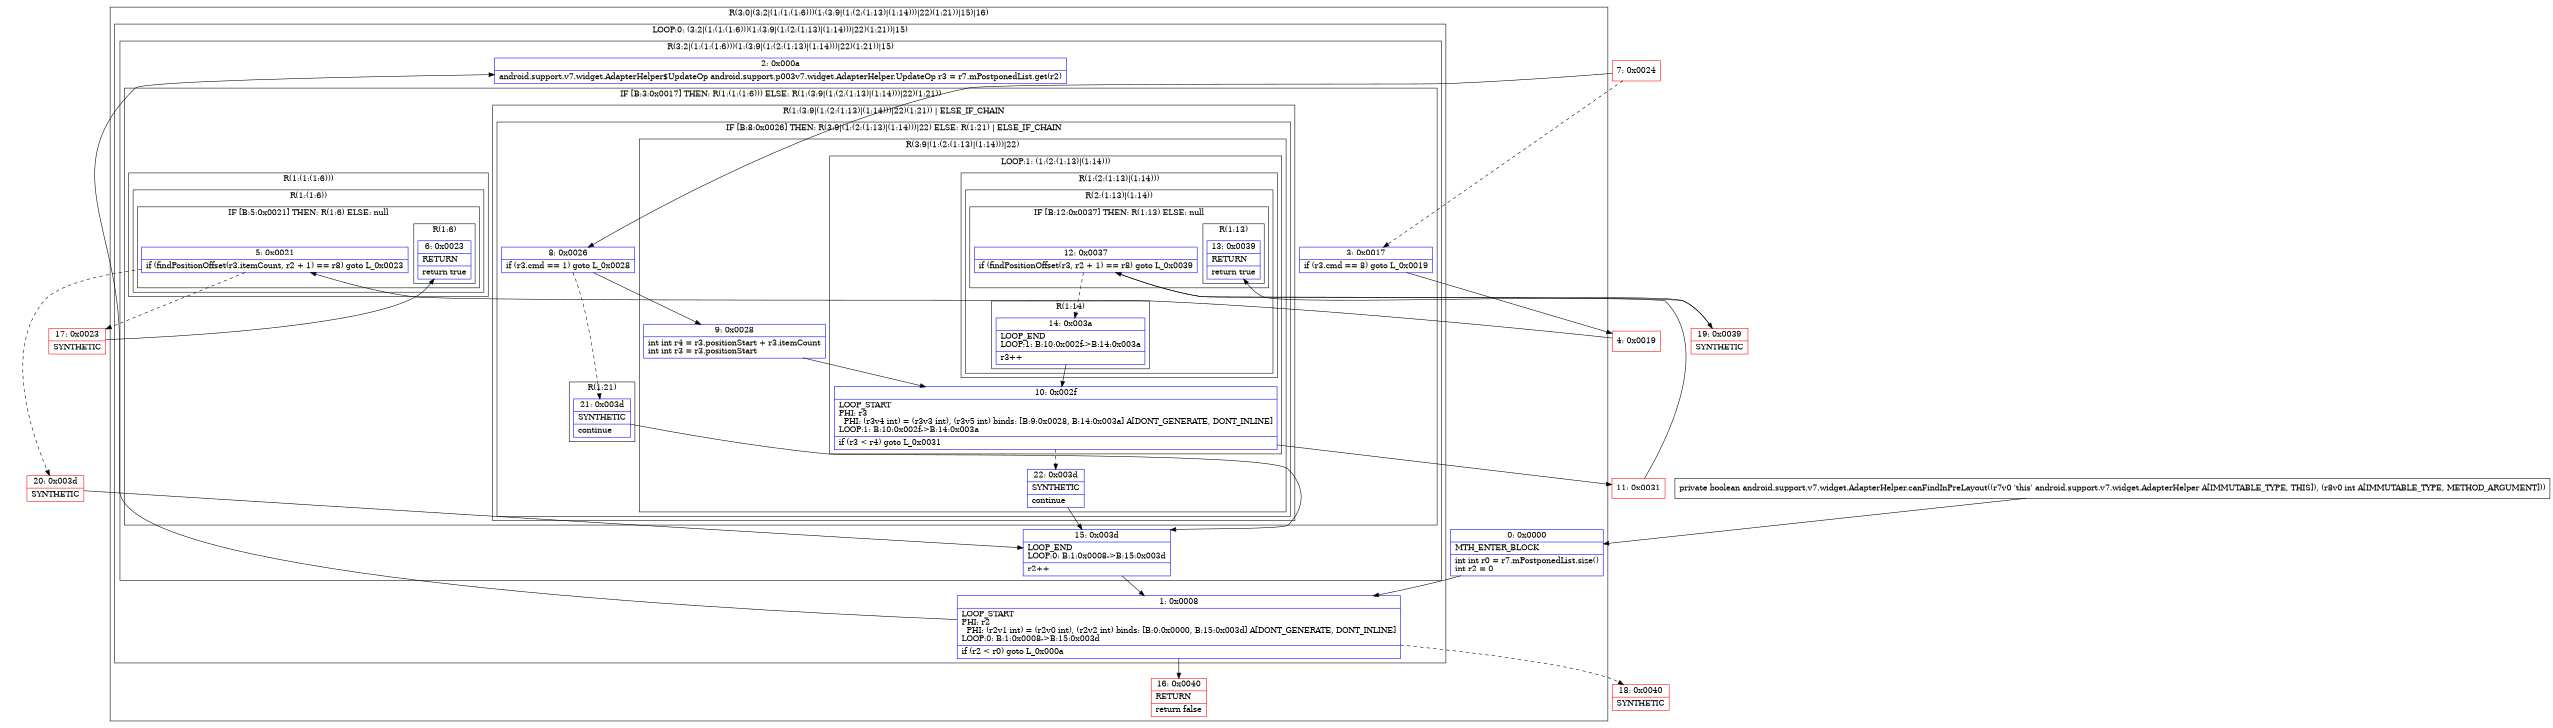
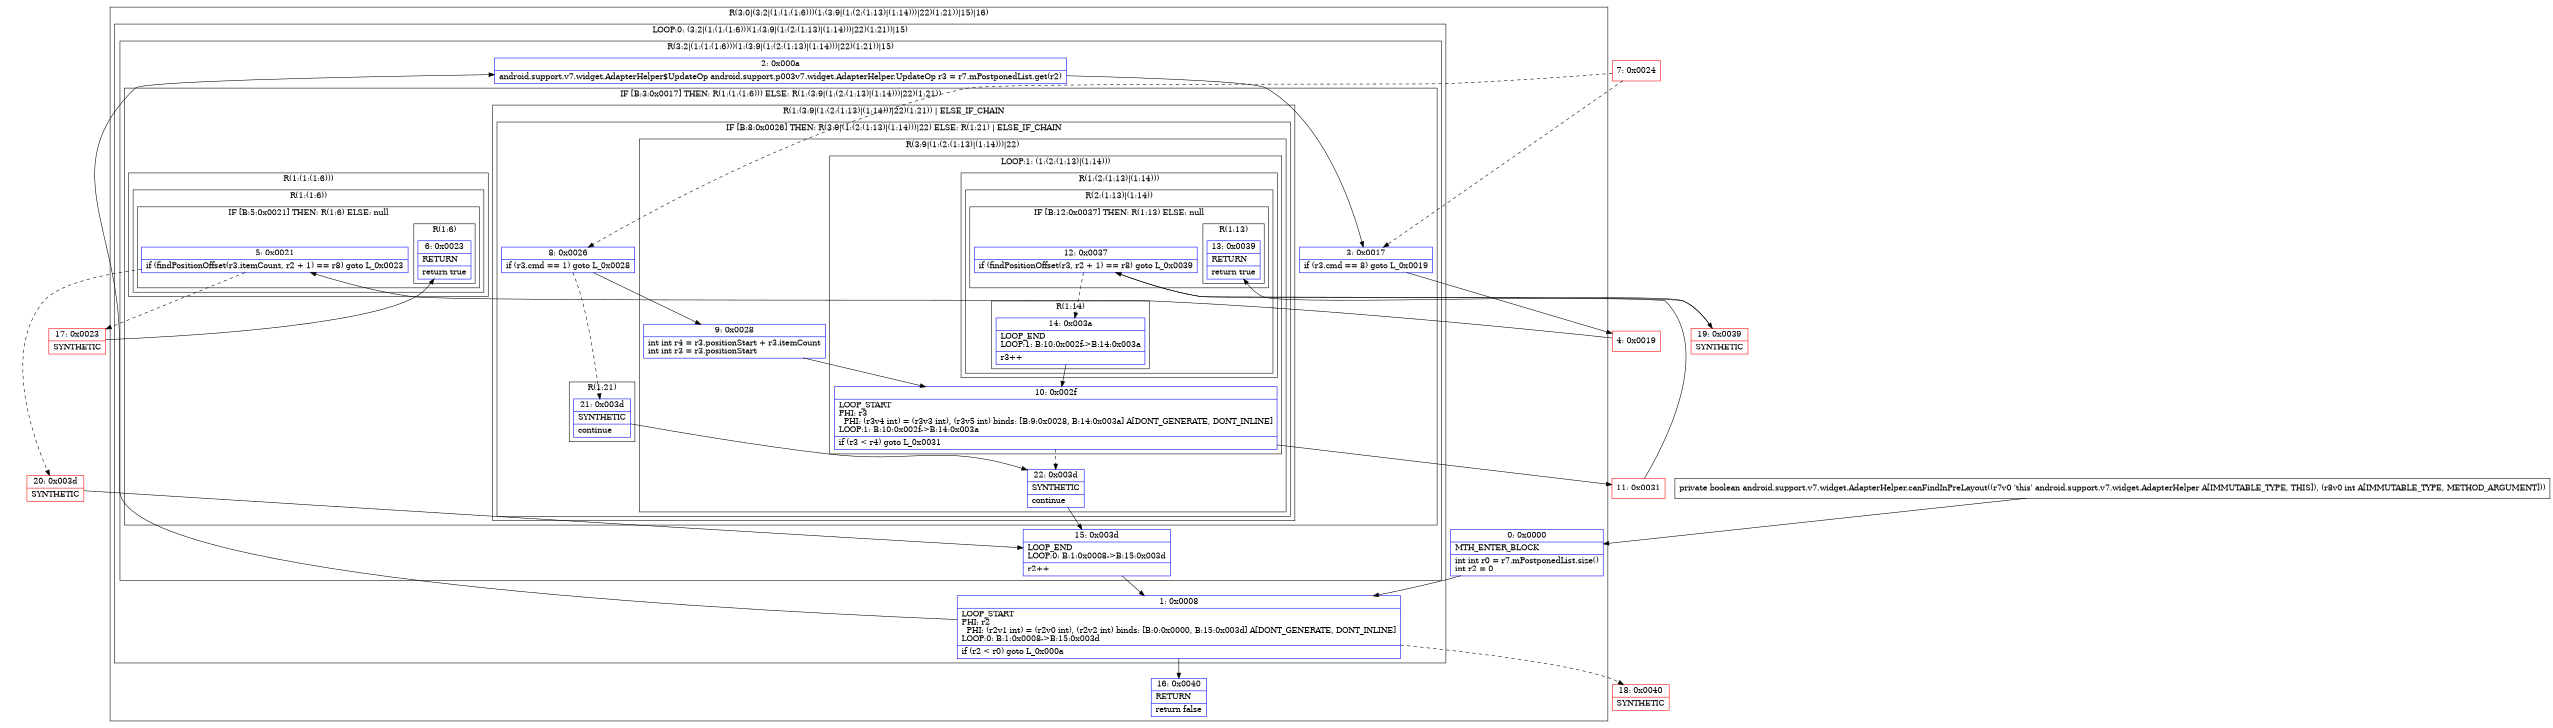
  digraph {
    node [color=blue shape=record]
    n1 [label="{6\:\ 0x0023|RETURN\l|return true\l}"]
    n2 [label="{5\:\ 0x0021|if (findPositionOffset(r3.itemCount, r2 + 1) == r8) goto L_0x0023\l}"]
    n3 [label="{13\:\ 0x0039|RETURN\l|return true\l}"]
    n4 [label="{12\:\ 0x0037|if (findPositionOffset(r3, r2 + 1) == r8) goto L_0x0039\l}"]
    n5 [label="{14\:\ 0x003a|LOOP_END\lLOOP:1: B:10:0x002f\-\>B:14:0x003a\l|r3++\l}"]
    n6 [label="{10\:\ 0x002f|LOOP_START\lPHI: r3 \l  PHI: (r3v4 int) = (r3v3 int), (r3v5 int) binds: [B:9:0x0028, B:14:0x003a] A[DONT_GENERATE, DONT_INLINE]\lLOOP:1: B:10:0x002f\-\>B:14:0x003a\l|if (r3 \< r4) goto L_0x0031\l}"]
    n7 [label="{9\:\ 0x0028|int int r4 = r3.positionStart + r3.itemCount\lint int r3 = r3.positionStart\l}"]
    n8 [label="{22\:\ 0x003d|SYNTHETIC\l|continue\l}"]
    n9 [label="{21\:\ 0x003d|SYNTHETIC\l|continue\l}"]
    n10 [label="{8\:\ 0x0026|if (r3.cmd == 1) goto L_0x0028\l}"]
    n11 [label="{3\:\ 0x0017|if (r3.cmd == 8) goto L_0x0019\l}"]
    n12 [label="{2\:\ 0x000a|android.support.v7.widget.AdapterHelper$UpdateOp android.support.p003v7.widget.AdapterHelper.UpdateOp r3 = r7.mPostponedList.get(r2)\l}"]
    n13 [label="{15\:\ 0x003d|LOOP_END\lLOOP:0: B:1:0x0008\-\>B:15:0x003d\l|r2++\l}"]
    n14 [label="{1\:\ 0x0008|LOOP_START\lPHI: r2 \l  PHI: (r2v1 int) = (r2v0 int), (r2v2 int) binds: [B:0:0x0000, B:15:0x003d] A[DONT_GENERATE, DONT_INLINE]\lLOOP:0: B:1:0x0008\-\>B:15:0x003d\l|if (r2 \< r0) goto L_0x000a\l}"]
    n15 [label="{0\:\ 0x0000|MTH_ENTER_BLOCK\l|int int r0 = r7.mPostponedList.size()\lint r2 = 0\l}"]
-   n16 [color=red label="{16\:\ 0x0040|RETURN\l|return false\l}"]
+   n16 [label="{16\:\ 0x0040|RETURN\l|return false\l}"]
    n17 [color=red label="{17\:\ 0x0023|SYNTHETIC\l}"]
    n18 [color=red label="{20\:\ 0x003d|SYNTHETIC\l}"]
    n19 [color=red label="{19\:\ 0x0039|SYNTHETIC\l}"]
    n20 [color=red label="{11\:\ 0x0031}"]
    n21 [color=red label="{4\:\ 0x0019}"]
    n22 [color=red label="{18\:\ 0x0040|SYNTHETIC\l}"]
    n23 [color=red label="{7\:\ 0x0024}"]
    n24 [label="{private boolean android.support.v7.widget.AdapterHelper.canFindInPreLayout((r7v0 'this' android.support.v7.widget.AdapterHelper A[IMMUTABLE_TYPE, THIS]), (r8v0 int A[IMMUTABLE_TYPE, METHOD_ARGUMENT])) }" color=""]
    subgraph cluster_1 {
      label="R(3:0|(3:2|(1:(1:(1:6)))(1:(3:9|(1:(2:(1:13)|(1:14)))|22)(1:21))|15)|16)"
      n15
      n16
      subgraph cluster_2 {
        label="LOOP:0: (3:2|(1:(1:(1:6)))(1:(3:9|(1:(2:(1:13)|(1:14)))|22)(1:21))|15)"
        n14
        subgraph cluster_3 {
          label="R(3:2|(1:(1:(1:6)))(1:(3:9|(1:(2:(1:13)|(1:14)))|22)(1:21))|15)"
          n12
          n13
          subgraph cluster_4 {
            label="IF [B:3:0x0017] THEN: R(1:(1:(1:6))) ELSE: R(1:(3:9|(1:(2:(1:13)|(1:14)))|22)(1:21))"
            n11
            subgraph cluster_5 {
              label="R(1:(1:(1:6)))"
              subgraph cluster_6 {
                label="R(1:(1:6))"
                subgraph cluster_7 {
                  label="IF [B:5:0x0021] THEN: R(1:6) ELSE: null"
                  n2
                  subgraph cluster_8 {
                    label="R(1:6)"
                    n1
                  }
                }
              }
            }
            subgraph cluster_9 {
              label="R(1:(3:9|(1:(2:(1:13)|(1:14)))|22)(1:21)) | ELSE_IF_CHAIN\l"
              subgraph cluster_10 {
                label="IF [B:8:0x0026] THEN: R(3:9|(1:(2:(1:13)|(1:14)))|22) ELSE: R(1:21) | ELSE_IF_CHAIN\l"
                n10
                subgraph cluster_11 {
                  label="R(3:9|(1:(2:(1:13)|(1:14)))|22)"
                  n7
                  n8
                  subgraph cluster_12 {
                    label="LOOP:1: (1:(2:(1:13)|(1:14)))"
                    n6
                    subgraph cluster_13 {
                      label="R(1:(2:(1:13)|(1:14)))"
                      subgraph cluster_14 {
                        label="R(2:(1:13)|(1:14))"
                        subgraph cluster_15 {
                          label="IF [B:12:0x0037] THEN: R(1:13) ELSE: null"
                          n4
                          subgraph cluster_16 {
                            label="R(1:13)"
                            n3
                          }
                        }
                        subgraph cluster_17 {
                          label="R(1:14)"
                          n5
                        }
                      }
                    }
                  }
                }
                subgraph cluster_18 {
                  label="R(1:21)"
                  n9
                }
              }
            }
          }
        }
      }
    }
    n2 -> n17 [style=dashed]
    n2 -> n18 [style=dashed]
    n4 -> n5 [style=dashed]
    n4 -> n19
    n5 -> n6
    n6 -> n8 [style=dashed]
    n6 -> n20
    n7 -> n6
    n8 -> n13
-   n9 -> n13
+   n9 -> n8
    n10 -> n7
    n10 -> n9 [style=dashed]
    n11 -> n21
+   n12 -> n11
    n13 -> n14
    n14 -> n12
    n14 -> n16
    n14 -> n22 [style=dashed]
    n15 -> n14
    n17 -> n1
    n18 -> n13
    n19 -> n3
    n20 -> n4
    n21 -> n2
-   n23 -> n10
+   n23 -> n10 [style=dashed]
    n23 -> n11 [style=dashed]
    n24 -> n15
  }
